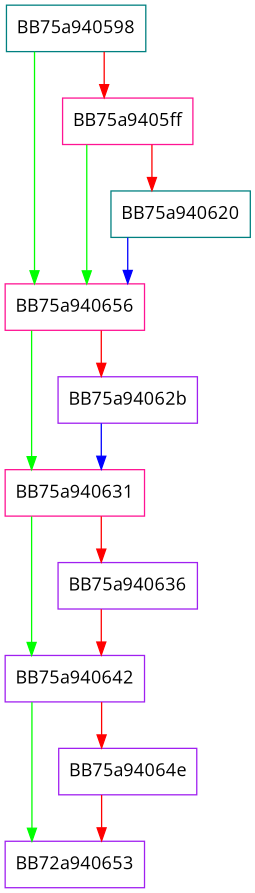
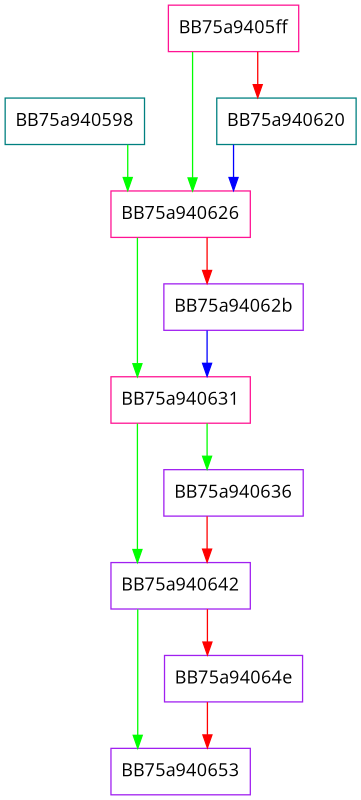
  digraph {
    fontname="Open Sans"
    splines=ortho
    node [color=purple fontname="Open Sans" shape=box]
    edge [color=red fontname="Open Sans"]
    BB75a940598 [color=teal]
-   BB75a940626 [color=deeppink label=BB75a940656]
+   BB75a940626 [color=deeppink]
    BB75a9405ff [color=deeppink]
    BB75a940631 [color=deeppink]
    BB75a94062b
    BB75a940620 [color=teal]
    BB75a940642
    BB75a940636
-   BB75a940653 [label=BB72a940653]
+   BB75a940653
    BB75a94064e
    BB75a940598 -> BB75a940626 [color=green]
-   BB75a940598 -> BB75a9405ff
    BB75a940626 -> BB75a940631 [color=green]
    BB75a940626 -> BB75a94062b
    BB75a9405ff -> BB75a940626 [color=green]
    BB75a9405ff -> BB75a940620
    BB75a940631 -> BB75a940642 [color=green]
-   BB75a940631 -> BB75a940636
+   BB75a940631 -> BB75a940636 [color=green]
    BB75a94062b -> BB75a940631 [color=blue]
    BB75a940620 -> BB75a940626 [color=blue]
    BB75a940642 -> BB75a940653 [color=green]
    BB75a940642 -> BB75a94064e
    BB75a940636 -> BB75a940642
    BB75a94064e -> BB75a940653
  }
